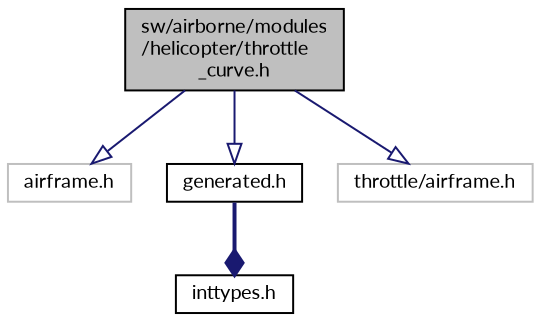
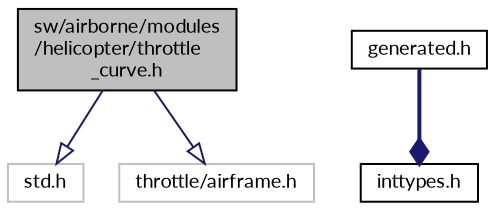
  digraph {
    fontname=Lato
    node [color=black fillcolor=white fontname=Lato fontsize=10 shape=record style=filled]
    edge [arrowhead=onormal color=midnightblue fontname=Lato fontsize=10 labelfontname=FreeSans labelfontsize=10 style=solid]
    n1 [fillcolor=grey75 fontcolor=black height=0.2 label="sw/airborne/modules\l/helicopter/throttle\l_curve.h" width=0.4]
-   n2 [color=grey75 height=0.2 label="airframe.h" width=0.4]
+   n2 [color=grey75 height=0.2 label="std.h" width=0.4]
    n3 [height=0.2 label="generated.h" width=0.4]
    n4 [color=grey75 height=0.2 label="throttle/airframe.h" width=0.4]
    n5 [height=0.2 label="inttypes.h" width=0.4]
    n1 -> n2
-   n1 -> n3
    n1 -> n4
    n3 -> n5 [arrowhead=diamond style=bold]
  }
